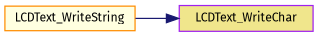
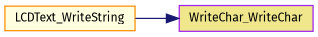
  digraph {
    rankdir=LR
    fontname="Fira Sans"
    node [fontname="Fira Sans" fontsize=10 shape=record style=filled]
    n1 [color=darkorange fillcolor=lightyellow fontcolor=black height=0.2 label=LCDText_WriteString width=0.4]
-   n2 [color=purple fillcolor=khaki height=0.2 label=LCDText_WriteChar width=0.4]
+   n2 [color=purple fillcolor=khaki height=0.2 label=WriteChar_WriteChar width=0.4]
    n1 -> n2 [color=midnightblue fontname="Fira Sans" fontsize=10 labelfontname=Helvetica labelfontsize=10 style=solid]
  }
